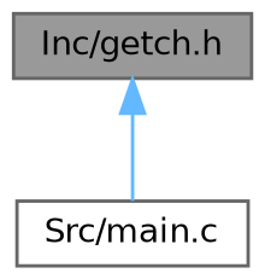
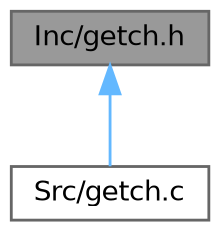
  digraph {
    node [fontname=Helvetica fontsize=10 shape=box style=filled]
    n1 [color=gray40 fillcolor=grey60 fontcolor=black height=0.2 label="Inc/getch.h" width=0.4]
-   n2 [color=grey40 fillcolor=white height=0.2 label="Src/main.c" width=0.4]
+   n2 [color=grey40 fillcolor=white height=0.2 label="Src/getch.c" width=0.4]
    n1 -> n2 [color=steelblue1 dir=back fontname=Helvetica fontsize=10 labelfontname=Helvetica labelfontsize=10 style=solid]
  }
